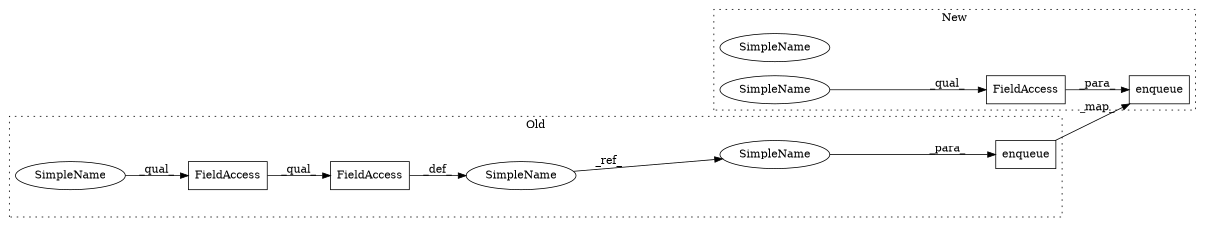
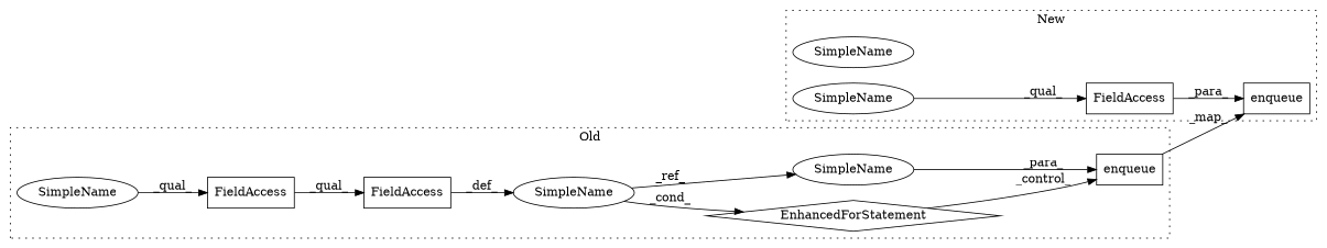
  digraph {
    rankdir=LR
    node [a=42 l=3 s=1558 shape=box]
    n1 [a=32 l="8,1" label=enqueue s="1608,1621"]
+   n2 [a=70 l="57,2" label=EnhancedForStatement s="1489,1579" shape=diamond]
    n3 [l=5 label=SimpleName s=1550 shape=ellipse]
    n4 [a=22 l=21 label=FieldAccess]
    n5 [a=22 l=14 label=FieldAccess]
    n6 [label=SimpleName shape=ellipse]
    n7 [l=5 label=SimpleName s=1616 shape=ellipse]
    n8 [a=32 l="8,1" label=enqueue s="1496,1513"]
    n9 [a=22 l=9 label=FieldAccess s=1504]
    n10 [label=SimpleName s=1504 shape=ellipse]
    n11 [label=SimpleName s=1504 shape=ellipse]
    subgraph cluster_1 {
      label=Old
      style=dotted
      n1
+     n2
      n3
      n4
      n5
      n6
      n7
    }
    subgraph cluster_2 {
      label=New
      style=dotted
      n8
      n9
      n10
      n11
    }
    n1 -> n8 [label=_map_]
+   n2 -> n1 [label=_control_]
+   n3 -> n2 [label=_cond_]
    n3 -> n7 [label=_ref_]
    n4 -> n3 [label=_def_]
    n5 -> n4 [label=_qual_]
    n6 -> n5 [label=_qual_]
    n7 -> n1 [label=_para_]
    n9 -> n8 [label=_para_]
    n11 -> n9 [label=_qual_]
  }
